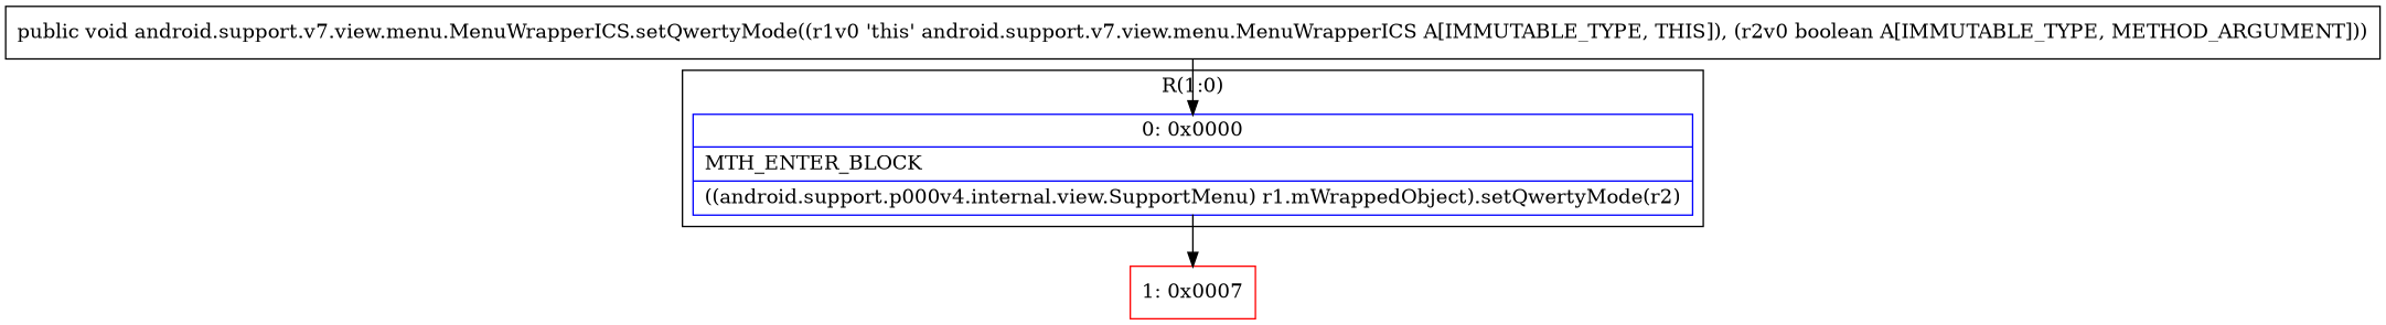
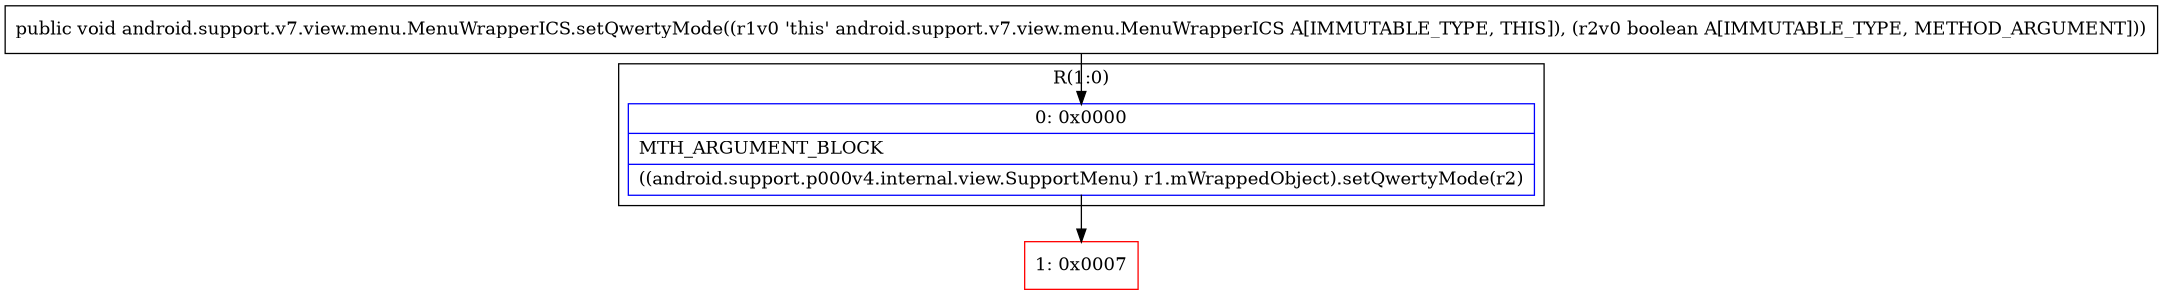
  digraph {
    node [shape=record]
-   n1 [color=blue label="{0\:\ 0x0000|MTH_ENTER_BLOCK\l|((android.support.p000v4.internal.view.SupportMenu) r1.mWrappedObject).setQwertyMode(r2)\l}"]
+   n1 [color=blue label="{0\:\ 0x0000|MTH_ARGUMENT_BLOCK\l|((android.support.p000v4.internal.view.SupportMenu) r1.mWrappedObject).setQwertyMode(r2)\l}"]
    n2 [color=red label="{1\:\ 0x0007}"]
    n3 [label="{public void android.support.v7.view.menu.MenuWrapperICS.setQwertyMode((r1v0 'this' android.support.v7.view.menu.MenuWrapperICS A[IMMUTABLE_TYPE, THIS]), (r2v0 boolean A[IMMUTABLE_TYPE, METHOD_ARGUMENT])) }"]
    subgraph cluster_1 {
      label="R(1:0)"
      n1
    }
    n1 -> n2
    n3 -> n1
  }
